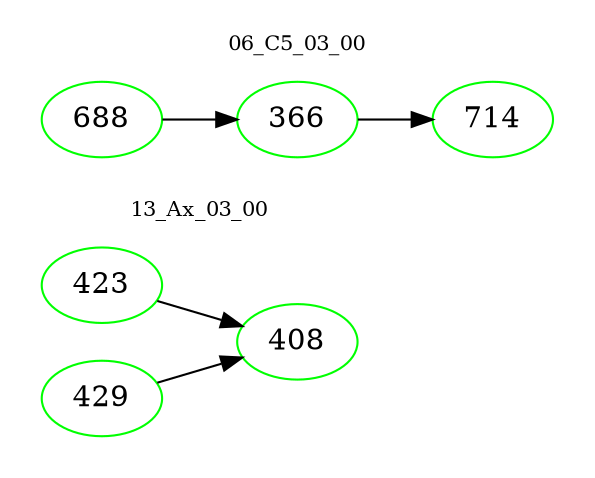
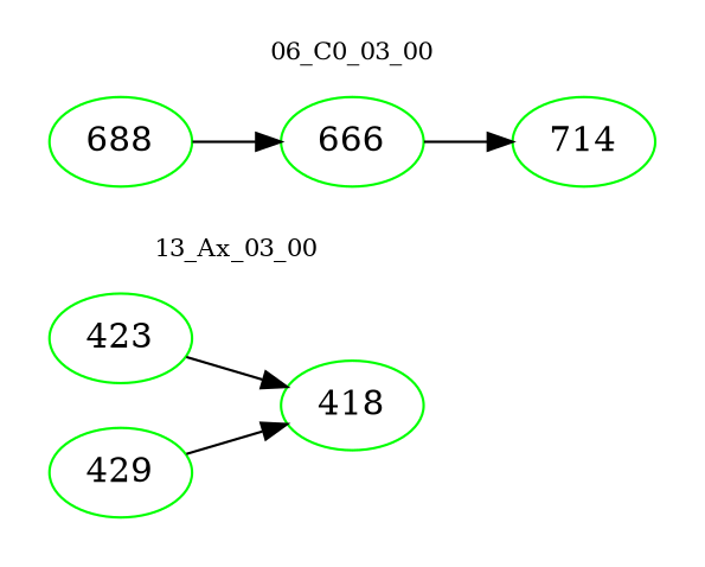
  digraph {
    rankdir=LR
    node [color=green]
    edge [color=black]
    n1 [label=423]
-   n2 [label=408]
+   n2 [label=418]
    n3 [label=429]
    n4 [label=688]
-   n5 [label=366]
+   n5 [label=666]
    n6 [label=714]
    subgraph cluster_1 {
      color=white
      fontsize=10
      label="13_Ax_03_00"
      n1
      n2
      n3
    }
    subgraph cluster_2 {
      color=white
      fontsize=10
-     label="06_C5_03_00"
+     label="06_C0_03_00"
      n4
      n5
      n6
    }
    n1 -> n2
    n3 -> n2
    n4 -> n5
    n5 -> n6
  }
